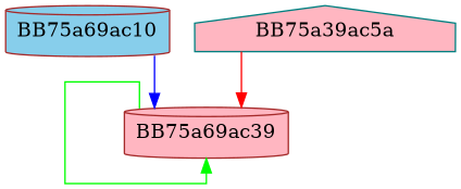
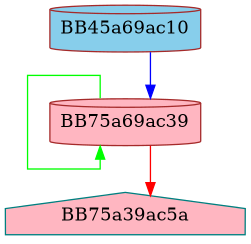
  digraph {
    fontname="DejaVu Serif"
    splines=ortho
    node [color=brown fillcolor=lightpink fontname="DejaVu Serif" shape=cylinder style=filled]
    edge [fontname="DejaVu Serif"]
-   BB75a69ac10 [fillcolor=skyblue]
+   BB75a69ac10 [fillcolor=skyblue label=BB45a69ac10]
    BB75a69ac39
    n3 [color=teal label=BB75a39ac5a shape=house]
    BB75a69ac10 -> BB75a69ac39 [color=blue]
    BB75a69ac39 -> BB75a69ac39 [color=green]
-   n3 -> BB75a69ac39 [color=red]
+   BB75a69ac39 -> n3 [color=red]
  }
